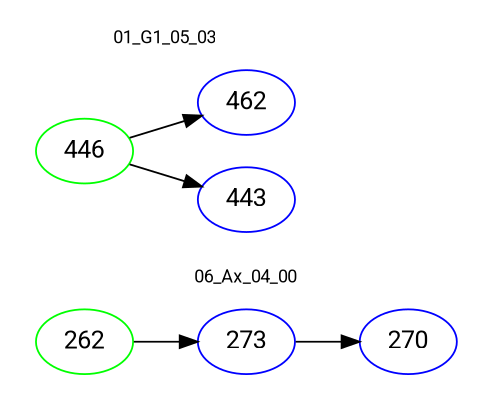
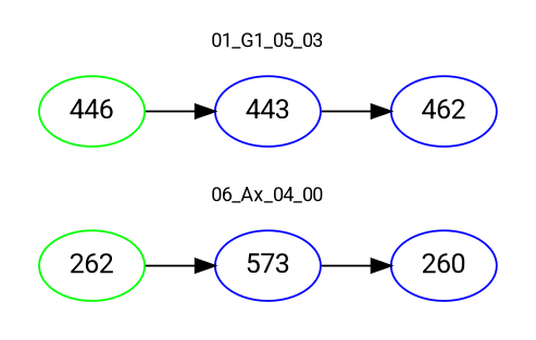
  digraph {
    fontname=Roboto
    rankdir=LR
    node [color=blue fontname=Roboto]
    edge [color=black fontname=Roboto]
    n1 [color=green label=262]
-   n2 [label=273]
-   n3 [label=270]
+   n2 [label=573]
+   n3 [label=260]
    n4 [color=green label=446]
    n5 [label=443]
    n6 [label=462]
    subgraph cluster_1 {
      color=white
      fontsize=10
      label="06_Ax_04_00"
      n1
      n2
      n3
    }
    subgraph cluster_2 {
      color=white
      fontsize=10
      label="01_G1_05_03"
      n4
      n5
      n6
    }
    n1 -> n2
    n2 -> n3
    n4 -> n5
-   n4 -> n6
+   n5 -> n6
  }
